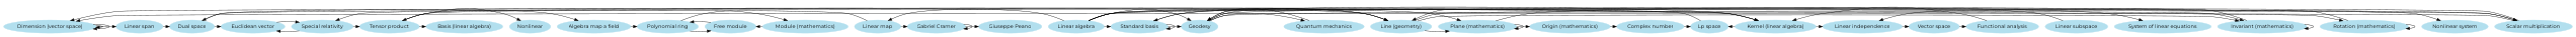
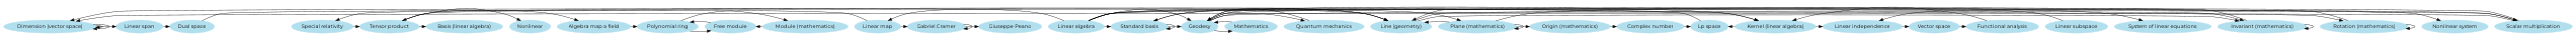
  digraph {
    fontname=Montserrat
    node [color=lightblue2 fontname=Montserrat style=filled]
    edge [constraint=false fontname=Montserrat]
    n1 [label="Dimension (vector space)"]
    n2 [label="Linear span"]
    n3 [label="Standard basis"]
    n4 [label=Geodesy]
    n5 [label="Kernel (linear algebra)"]
    n6 [label="Dual space"]
+   n7 [label=Mathematics]
    n8 [label="Quantum mechanics"]
    n9 [label="Line (geometry)"]
    n10 [label="Rotation (mathematics)"]
    n11 [label="Nonlinear system"]
    n12 [label="Plane (mathematics)"]
    n13 [label="Invariant (mathematics)"]
    n14 [label="Tensor product"]
    n15 [label="Basis (linear algebra)"]
    n16 [label=Nonlinear]
    n17 [label="Algebra map a field"]
    n18 [label="Polynomial ring"]
    n19 [label="Linear subspace"]
    n20 [label="Linear independence"]
    n21 [label="Vector space"]
    n22 [label="Functional analysis"]
    n23 [label="Special relativity"]
-   n24 [label="Euclidean vector"]
    n25 [label="Free module"]
    n26 [label="Module (mathematics)"]
    n27 [label="Lp space"]
    n28 [label="Scalar multiplication"]
    n29 [label="Giuseppe Peano"]
    n30 [label="Linear algebra"]
    n31 [label="Linear map"]
    n32 [label="Gabriel Cramer"]
    n33 [label="Origin (mathematics)"]
    n34 [label="System of linear equations"]
    n35 [label="Complex number"]
    n1 -> n1
    n1 -> n1
    n1 -> n2
    n2 -> n6
    n3 -> n3
    n3 -> n4
    n3 -> n5
+   n4 -> n7
    n4 -> n8
    n4 -> n9
    n4 -> n10
    n4 -> n11
-   n5 -> n6
    n5 -> n20
    n5 -> n27
-   n6 -> n24
    n6 -> n28
+   n7 -> n4
    n8 -> n4
    n9 -> n3
-   n9 -> n12
+   n12 -> n9
    n9 -> n13
    n9 -> n13
    n10 -> n4
    n10 -> n10
    n12 -> n12
    n12 -> n33
    n12 -> n34
    n13 -> n9
    n13 -> n13
    n14 -> n15
    n14 -> n16
    n14 -> n17
    n17 -> n18
    n18 -> n25
    n18 -> n26
    n19 -> n20
    n20 -> n21
    n21 -> n22
    n22 -> n5
    n23 -> n14
-   n23 -> n24
-   n24 -> n23
    n25 -> n18
    n26 -> n25
    n27 -> n23
    n28 -> n1
    n28 -> n1
    n30 -> n3
    n30 -> n4
    n30 -> n5
    n30 -> n9
    n30 -> n12
    n30 -> n28
    n30 -> n31
    n31 -> n14
    n31 -> n32
    n32 -> n29
    n32 -> n32
    n33 -> n35
    n35 -> n27
  }
